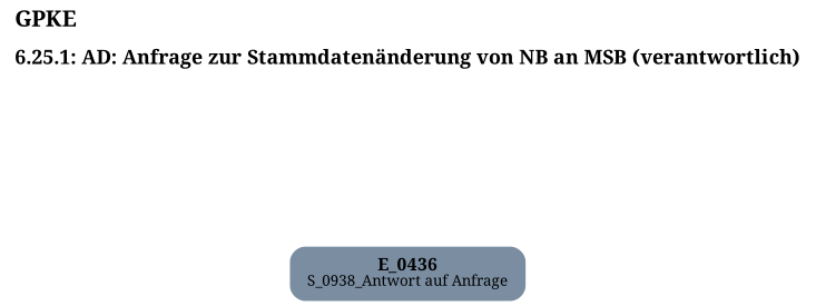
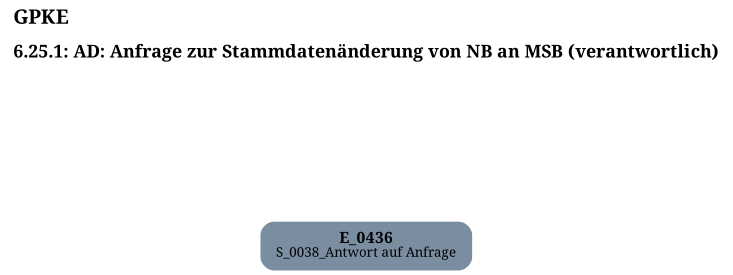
  digraph {
    concentrate=true
    fontname="Noto Serif"
    label=<<B><FONT POINT-SIZE="18">GPKE</FONT></B><BR align="left"/><BR/><B><FONT POINT-SIZE="16">6.25.1: AD: Anfrage zur Stammdatenänderung von NB an MSB (verantwortlich)</FONT></B><BR align="left"/><BR/><BR/><BR/>>
    labelloc=t
    pack=true
    packmode=array
    rankdir=TB
-   n1 [fillcolor="#7a8da1" fontname="Noto Serif" label=<<B>E_0436</B><BR align="center"/><FONT point-size="12">S_0938_Antwort auf Anfrage</FONT><BR align="center"/>> margin="0.2,0.12" penwidth=0.0 shape=box style="filled,rounded"]
+   n1 [fillcolor="#7a8da1" fontname="Noto Serif" label=<<B>E_0436</B><BR align="center"/><FONT point-size="12">S_0038_Antwort auf Anfrage</FONT><BR align="center"/>> margin="0.2,0.12" penwidth=0.0 shape=box style="filled,rounded"]
  }
